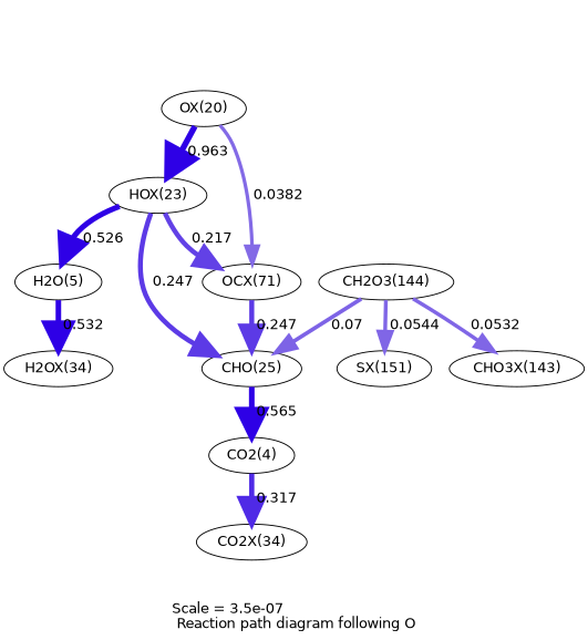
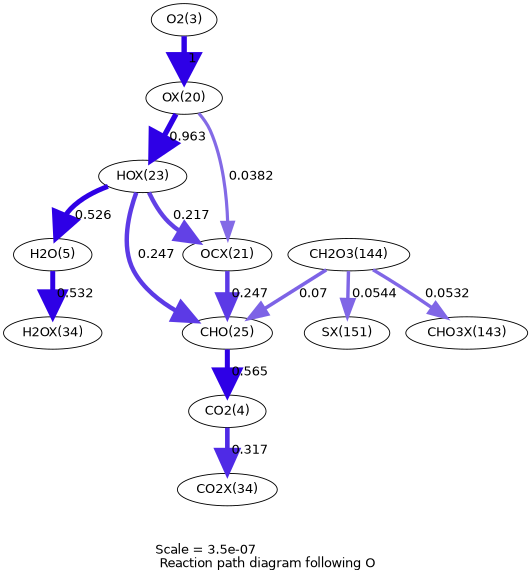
  digraph {
    fontname=Helvetica
    label="Scale = 3.5e-07\l Reaction path diagram following O"
    node [fontname=Helvetica]
    edge [arrowsize=2.76 color="0.7, 1.03, 0.9" fontname=Helvetica penwidth=4.94]
+   n1 [label="O2(3)"]
    n2 [label="OX(20)"]
    n3 [label="HOX(23)"]
-   n4 [label="OCX(71)"]
+   n4 [label="OCX(21)"]
    n5 [label="H2O(5)"]
    n6 [label="CHO(25)"]
    n7 [label="H2OX(34)"]
    n8 [label="CO2(4)"]
    n9 [label="CO2X(34)"]
    n10 [label="CH2O3(144)"]
    n11 [label="SX(151)"]
    n12 [label="CHO3X(143)"]
+   n1 -> n2 [arrowsize=3 color="0.7, 1.5, 0.9" label=" 1" penwidth=6]
    n2 -> n3 [arrowsize=2.99 color="0.7, 1.46, 0.9" label=" 0.963" penwidth=5.97]
    n2 -> n4 [arrowsize=1.77 color="0.7, 0.538, 0.9" label=" 0.0382" penwidth=3.54]
    n3 -> n4 [arrowsize=2.42 color="0.7, 0.717, 0.9" label=" 0.217" penwidth=4.85]
    n3 -> n5 [label=" 0.526" penwidth=5.51]
    n3 -> n6 [arrowsize=2.47 color="0.7, 0.747, 0.9" label=" 0.247"]
    n4 -> n6 [arrowsize=2.47 color="0.7, 0.747, 0.9" label=" 0.247"]
    n5 -> n7 [label=" 0.532" penwidth=5.52]
    n6 -> n8 [arrowsize=2.78 color="0.7, 1.06, 0.9" label=" 0.565" penwidth=5.57]
    n8 -> n9 [arrowsize=2.57 color="0.7, 0.817, 0.9" label=" 0.317" penwidth=5.13]
    n10 -> n6 [arrowsize=2 color="0.7, 0.57, 0.9" label=" 0.07" penwidth=3.99]
    n10 -> n11 [arrowsize=1.9 color="0.7, 0.554, 0.9" label=" 0.0544" penwidth=3.8]
    n10 -> n12 [arrowsize=1.89 color="0.7, 0.553, 0.9" label=" 0.0532" penwidth=3.78]
  }
